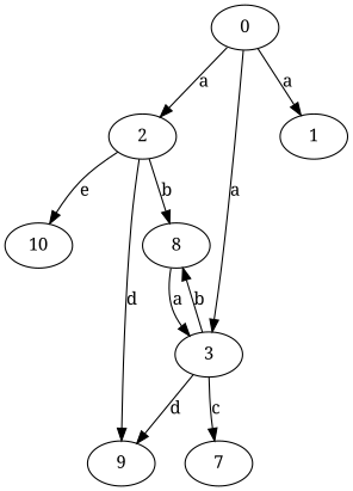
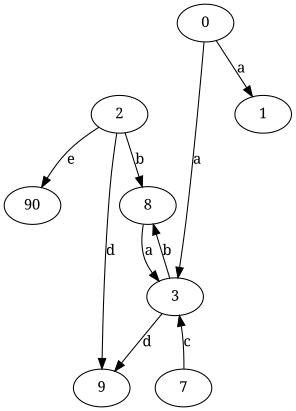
  strict digraph {
    fontname="Noto Serif"
    node [fontname="Noto Serif"]
    edge [fontname="Noto Serif"]
    n1 [label=8]
    2
-   10
+   10 [label=90]
    9
    3
    7
    0
    1
    n1 -> 3 [label=a]
    2 -> n1 [label=b]
    2 -> 10 [label=e]
    2 -> 9 [label=d]
    3 -> n1 [label=b]
    3 -> 9 [label=d]
-   3 -> 7 [label=c]
-   0 -> 2 [label=a]
+   7 -> 3 [label=c]
    0 -> 3 [label=a]
    0 -> 1 [label=a]
  }
